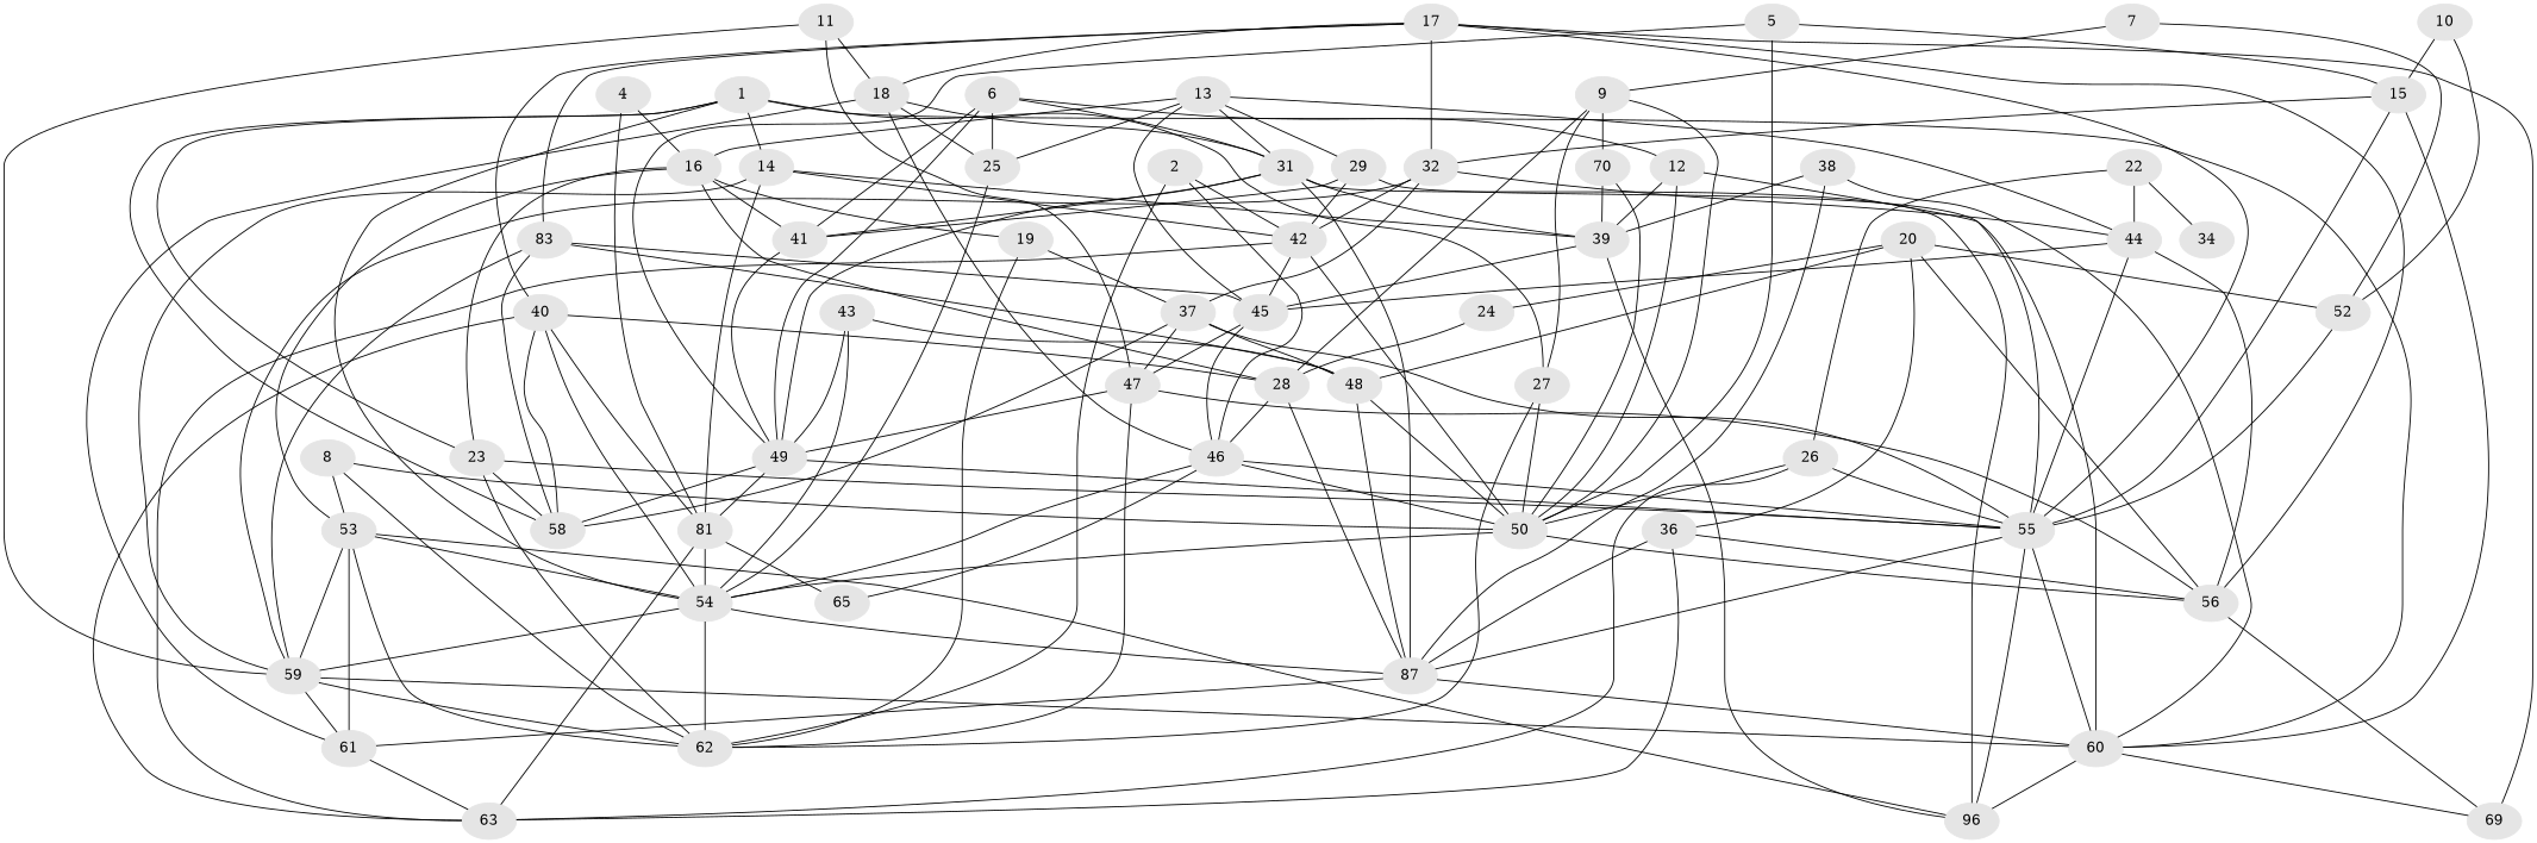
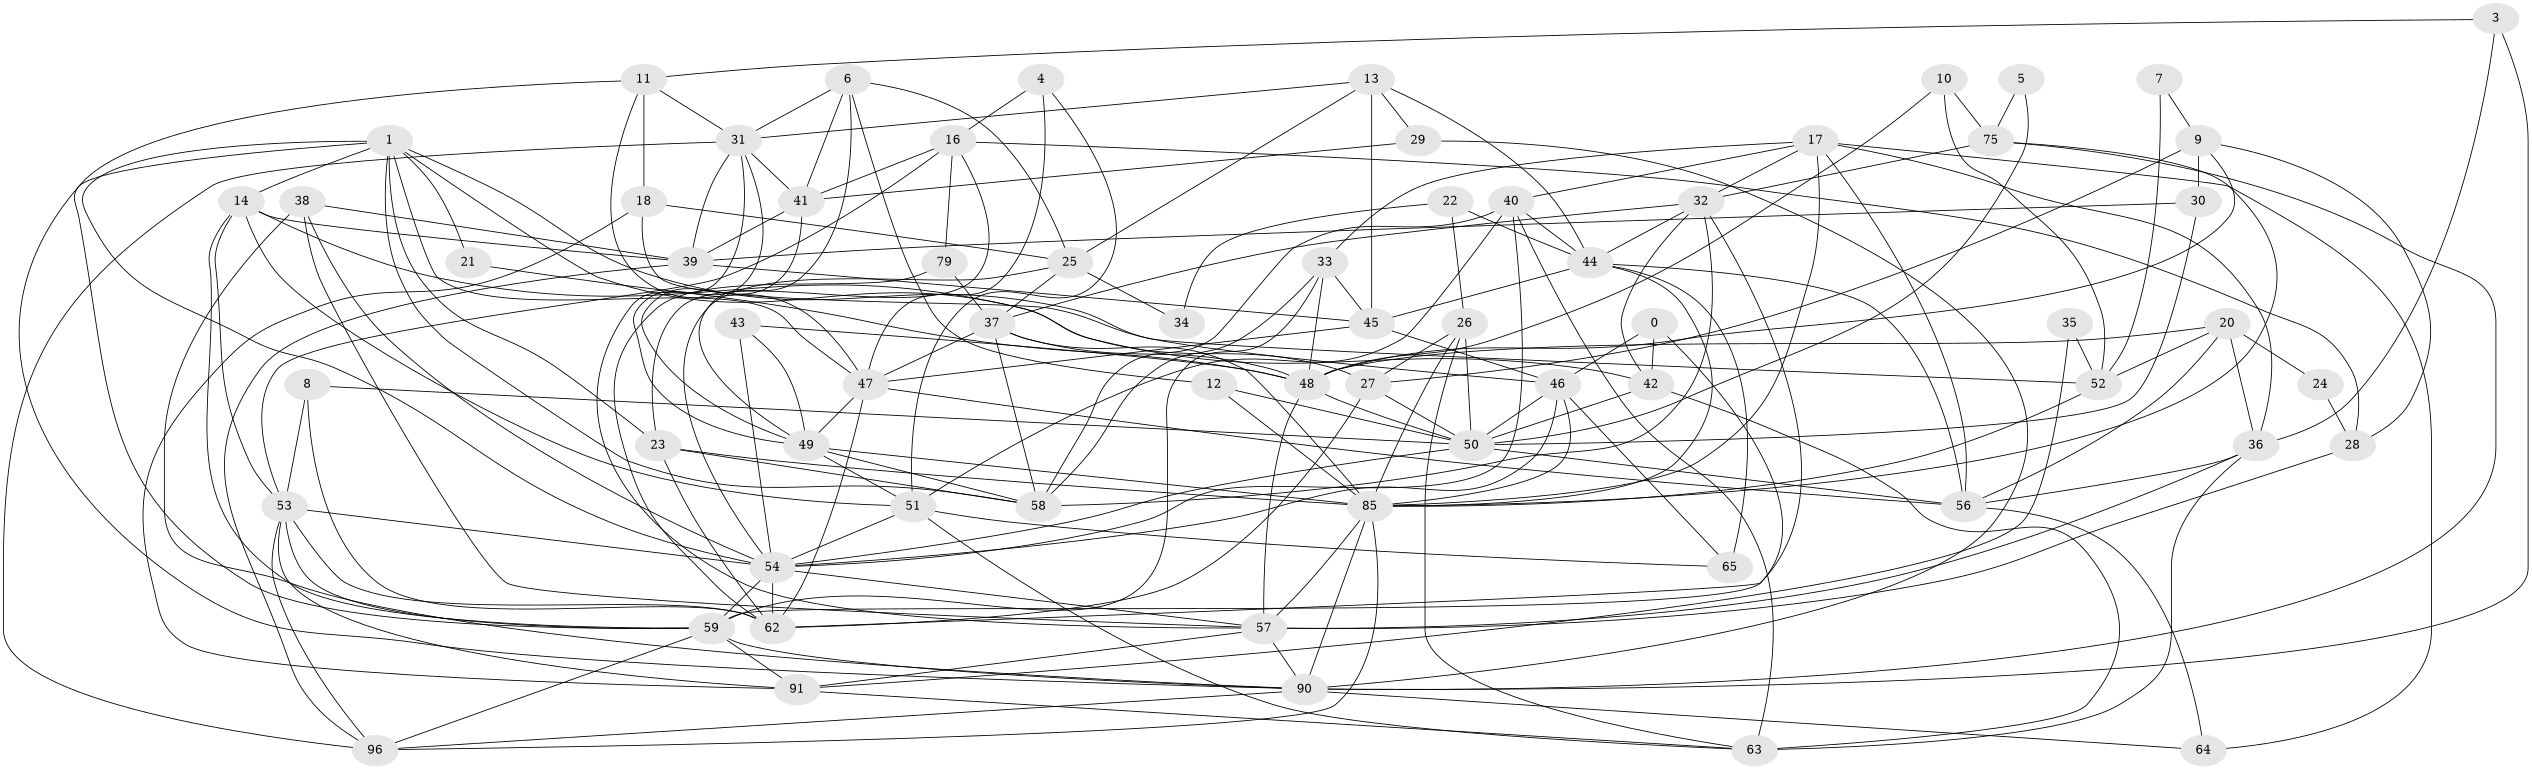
  graph {
    node [color=gray90 style=filled]
    edge [weight=1.0]
    1
    14
+   21
    23
    27
    47
    52
    54
    58
-   60
+   60 [label=90]
    42
-   51 [label=81]
+   51
    53
    59
    39
    48
    62
-   55
+   55 [label=85]
    50
    49
    56
-   57 [label=87]
-   64 [label=69]
+   57
+   64
    n24 [label=96]
-   2
+   2 [label=0]
    46
    45
    63
    65
+   3
    11
    36
    31
    18
    4
    16
    41
    28
-   19
+   19 [label=79]
    5
-   15
+   15 [label=75]
    32
    6
    12
    25
    37
    34
    7
    9
-   30 [label=70]
+   30
    8
-   61
+   61 [label=91]
    10
    13
    29
    44
    17
-   33 [label=83]
+   33
    40
    20
    24
    22
    26
+   35
    38
    43
    1 -- 14
+   1 -- 21
    1 -- 23
    1 -- 27
+   1 -- 47
+   1 -- 52
    1 -- 54
    1 -- 58
    1 -- 60
    14 -- 42
    14 -- 51
+   14 -- 53
    14 -- 59
    14 -- 39
+   21 -- 48
    23 -- 58
    23 -- 62
    23 -- 55
    27 -- 62
    27 -- 50
    47 -- 62
    47 -- 49
    47 -- 56
    52 -- 55
    54 -- 59
    54 -- 62
    54 -- 57
    60 -- 64
    60 -- n24
    42 -- 50
-   42 -- 45
    42 -- 63
    51 -- 54 [weight=2.0]
    51 -- 63
    51 -- 65
    53 -- 54
    53 -- 59
    53 -- 62
    53 -- n24
    53 -- 61
    59 -- 60
-   59 -- 62
+   59 -- n24
    59 -- 61
    39 -- n24
    39 -- 45
    48 -- 50
    48 -- 57
    55 -- 60
    55 -- 57
    55 -- n24
    50 -- 54
    50 -- 56
    49 -- 58
    49 -- 51
    49 -- 55 [weight=2.0]
    56 -- 64
    57 -- 60
    57 -- 61
    2 -- 42
    2 -- 62
    2 -- 46
    46 -- 54
    46 -- 55
    46 -- 50
    46 -- 65
    45 -- 47
    45 -- 46
+   3 -- 60
+   3 -- 11
+   3 -- 36
    11 -- 47
    11 -- 59
-   18 -- 31
+   11 -- 31
    11 -- 18
    36 -- 56
    36 -- 57
    36 -- 63
    31 -- 39
    31 -- 49
    31 -- 57
    31 -- n24
    31 -- 41
    18 -- 46
    18 -- 25
    18 -- 61
+   4 -- 47
    4 -- 51
    4 -- 16
    16 -- 23
    16 -- 53
    16 -- 41
    16 -- 28
    16 -- 19
    41 -- 49
    28 -- 57
-   28 -- 46
    19 -- 62
    19 -- 37
    5 -- 50
-   5 -- 49
    5 -- 15
    15 -- 60
    15 -- 55
    15 -- 32
+   32 -- 58
    32 -- 42
    32 -- 59
    32 -- 37
    32 -- 44
    6 -- 49 [weight=2.0]
    6 -- 31
    6 -- 41
    6 -- 12
    6 -- 25
-   12 -- 39
+   41 -- 39
    12 -- 55
    12 -- 50
    25 -- 54
+   25 -- 37
+   25 -- 34
    37 -- 47
    37 -- 58
    37 -- 48
    37 -- 55
    7 -- 52
    7 -- 9
    9 -- 27
-   9 -- 50
+   9 -- 48
    9 -- 28
    9 -- 30
    30 -- 39
    30 -- 50
    8 -- 53
    8 -- 62
    8 -- 50
    61 -- 63
    10 -- 52
+   10 -- 48
    10 -- 15
    13 -- 45
    13 -- 31
-   13 -- 16
    13 -- 25
    13 -- 29
    13 -- 44
    29 -- 60
-   29 -- 42
    29 -- 41
    44 -- 55
    44 -- 56
    44 -- 45
+   44 -- 65
    17 -- 55
    17 -- 56
    17 -- 64
-   17 -- 18
+   17 -- 36
    17 -- 32
    17 -- 33
    17 -- 40
    33 -- 58
    33 -- 59
    33 -- 48
    33 -- 45
    40 -- 54
    40 -- 58
    40 -- 51 [weight=2.0]
    40 -- 63
-   40 -- 28
+   40 -- 44
    20 -- 52
    20 -- 48 [weight=2.0]
    20 -- 56
    20 -- 36
    20 -- 24
    24 -- 28
    22 -- 34
    22 -- 44
    22 -- 26
+   26 -- 27
    26 -- 55
    26 -- 50 [weight=2.0]
    26 -- 63
+   35 -- 52
+   35 -- 61
+   38 -- 54
    38 -- 60
    38 -- 39
    38 -- 57
    43 -- 54
    43 -- 48
    43 -- 49
  }
